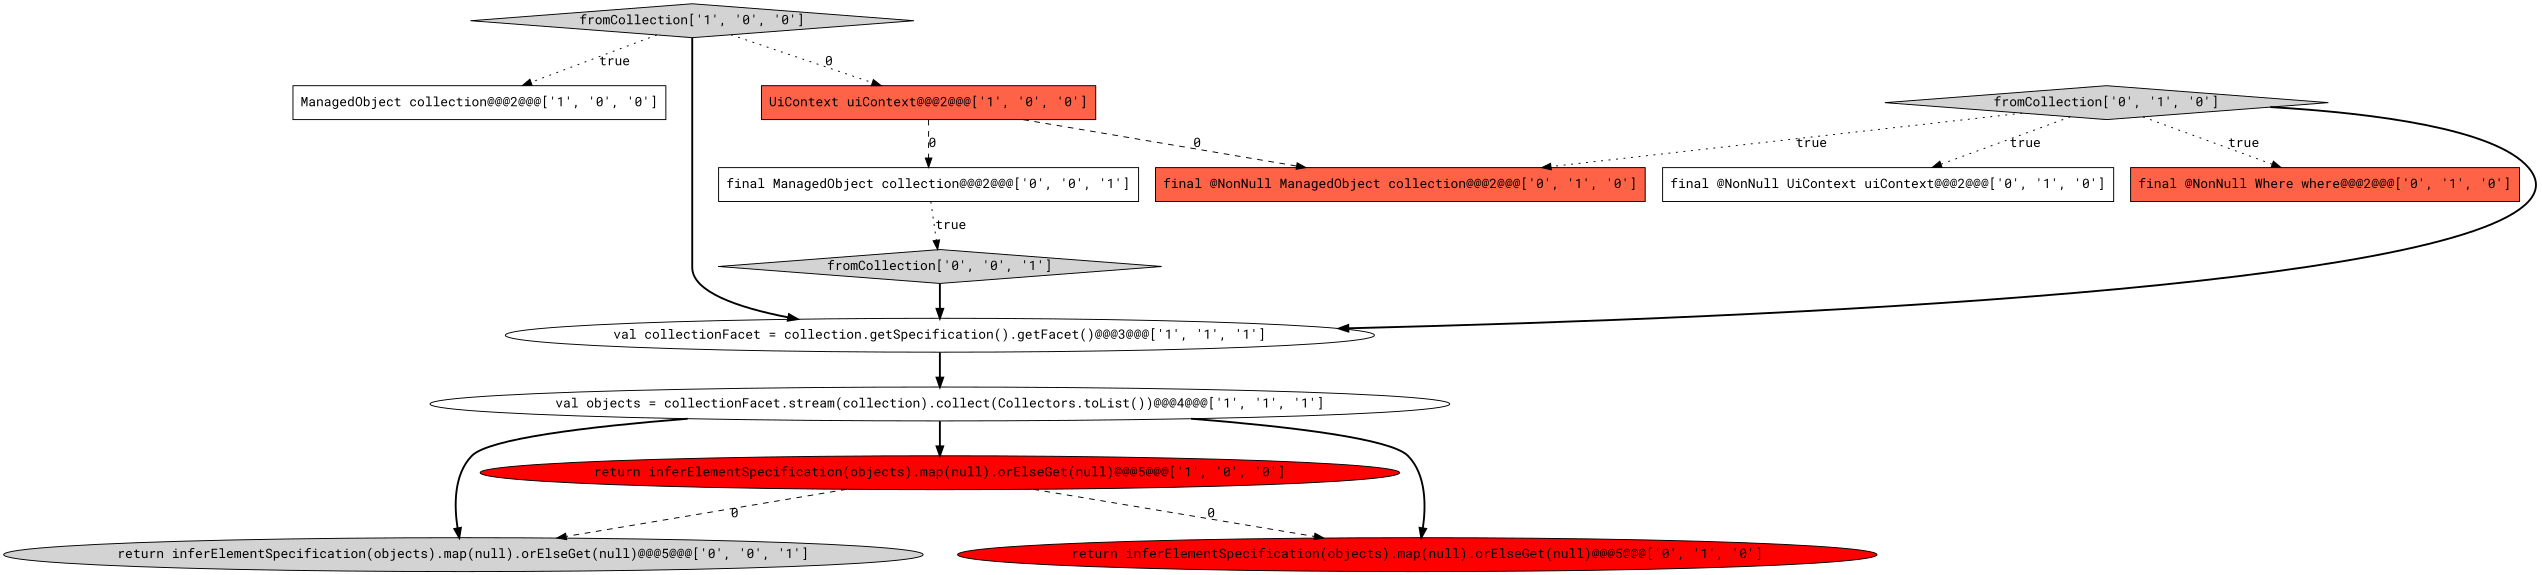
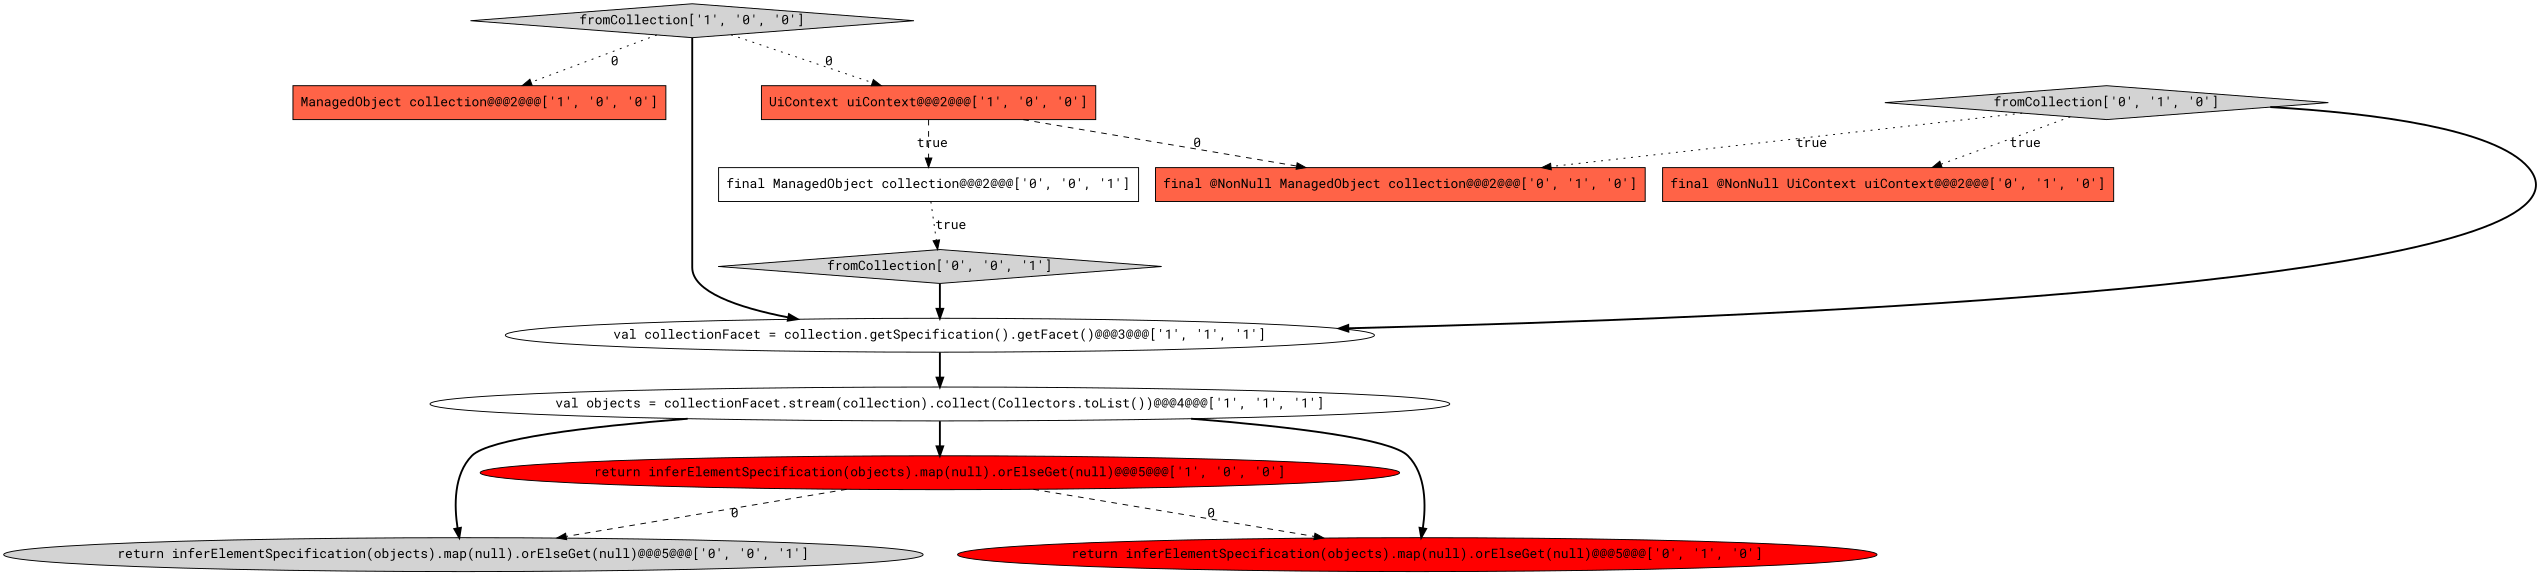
  digraph {
    fontname="Roboto Mono"
    node [fillcolor=tomato fontname="Roboto Mono" shape=box style=filled]
    edge [fontname="Roboto Mono" style=bold]
    n1 [label="final @NonNull ManagedObject collection@@@2@@@['0', '1', '0']"]
-   n2 [label="final @NonNull Where where@@@2@@@['0', '1', '0']"]
    n3 [fillcolor=lightgray label="return inferElementSpecification(objects).map(null).orElseGet(null)@@@5@@@['0', '0', '1']" shape=ellipse]
-   n4 [fillcolor=white label="ManagedObject collection@@@2@@@['1', '0', '0']"]
+   n4 [label="ManagedObject collection@@@2@@@['1', '0', '0']"]
    n5 [label="UiContext uiContext@@@2@@@['1', '0', '0']"]
    n6 [fillcolor=white label="final ManagedObject collection@@@2@@@['0', '0', '1']"]
    n7 [fillcolor=lightgray label="fromCollection['0', '0', '1']" shape=diamond]
    n8 [fillcolor=white label="val objects = collectionFacet.stream(collection).collect(Collectors.toList())@@@4@@@['1', '1', '1']" shape=ellipse]
    n9 [fillcolor=red label="return inferElementSpecification(objects).map(null).orElseGet(null)@@@5@@@['1', '0', '0']" shape=ellipse]
    n10 [fillcolor=red label="return inferElementSpecification(objects).map(null).orElseGet(null)@@@5@@@['0', '1', '0']" shape=ellipse]
    n11 [fillcolor=lightgray label="fromCollection['1', '0', '0']" shape=diamond]
    n12 [fillcolor=white label="val collectionFacet = collection.getSpecification().getFacet()@@@3@@@['1', '1', '1']" shape=ellipse]
-   n13 [fillcolor=white label="final @NonNull UiContext uiContext@@@2@@@['0', '1', '0']"]
+   n13 [label="final @NonNull UiContext uiContext@@@2@@@['0', '1', '0']"]
    n14 [fillcolor=lightgray label="fromCollection['0', '1', '0']" shape=diamond]
    n5 -> n1 [label=0 style=dashed]
-   n5 -> n6 [label=0 style=dashed]
+   n5 -> n6 [label=true style=dashed]
    n6 -> n7 [label=true style=dotted]
    n7 -> n12
    n8 -> n3
    n8 -> n9
    n8 -> n10
    n9 -> n3 [label=0 style=dashed]
    n9 -> n10 [label=0 style=dashed]
-   n11 -> n4 [label=true style=dotted]
+   n11 -> n4 [label=0 style=dotted]
    n11 -> n5 [label=0 style=dotted]
    n11 -> n12
    n12 -> n8
    n14 -> n1 [label=true style=dotted]
-   n14 -> n2 [label=true style=dotted]
    n14 -> n12
    n14 -> n13 [label=true style=dotted]
  }
